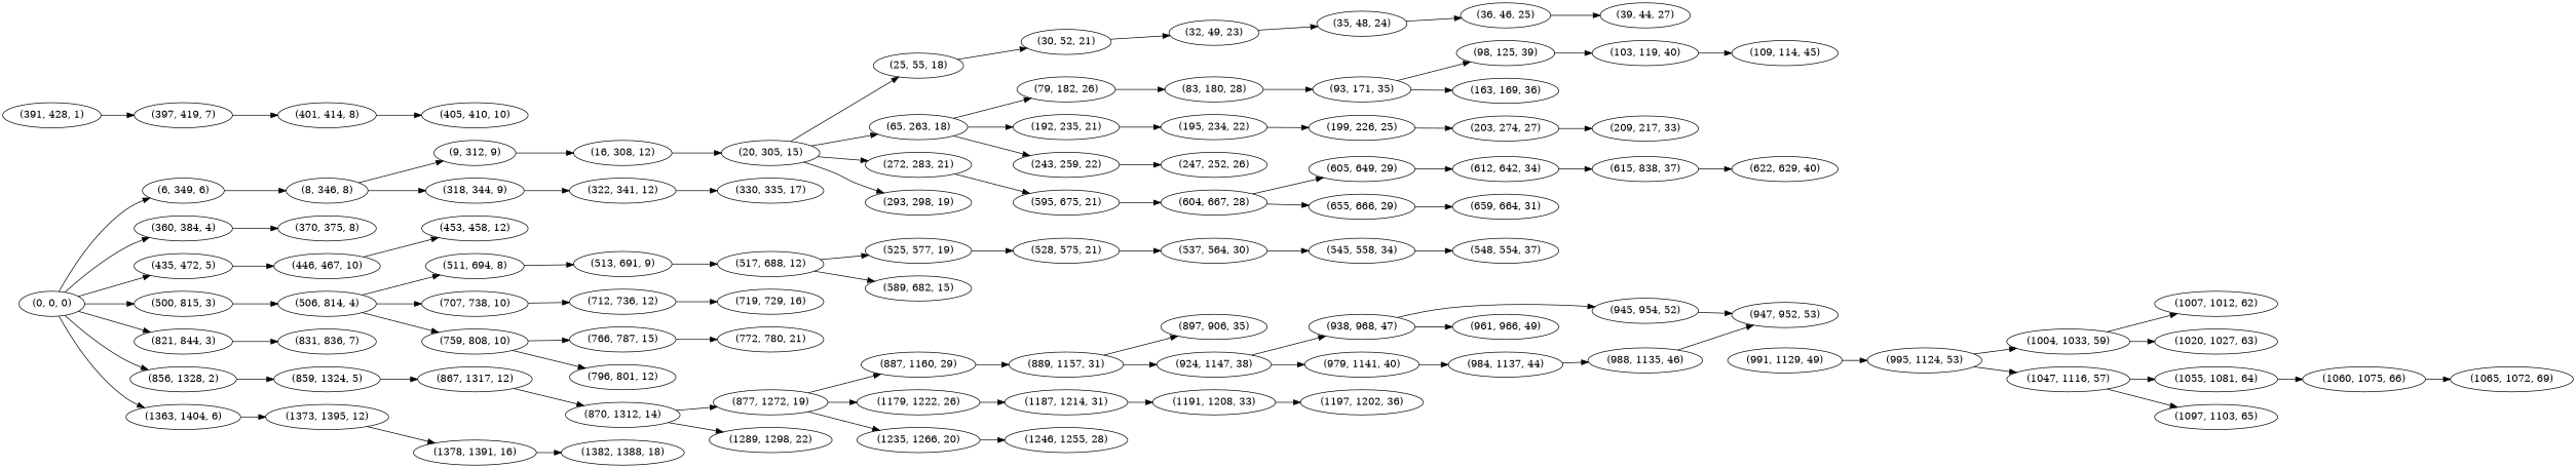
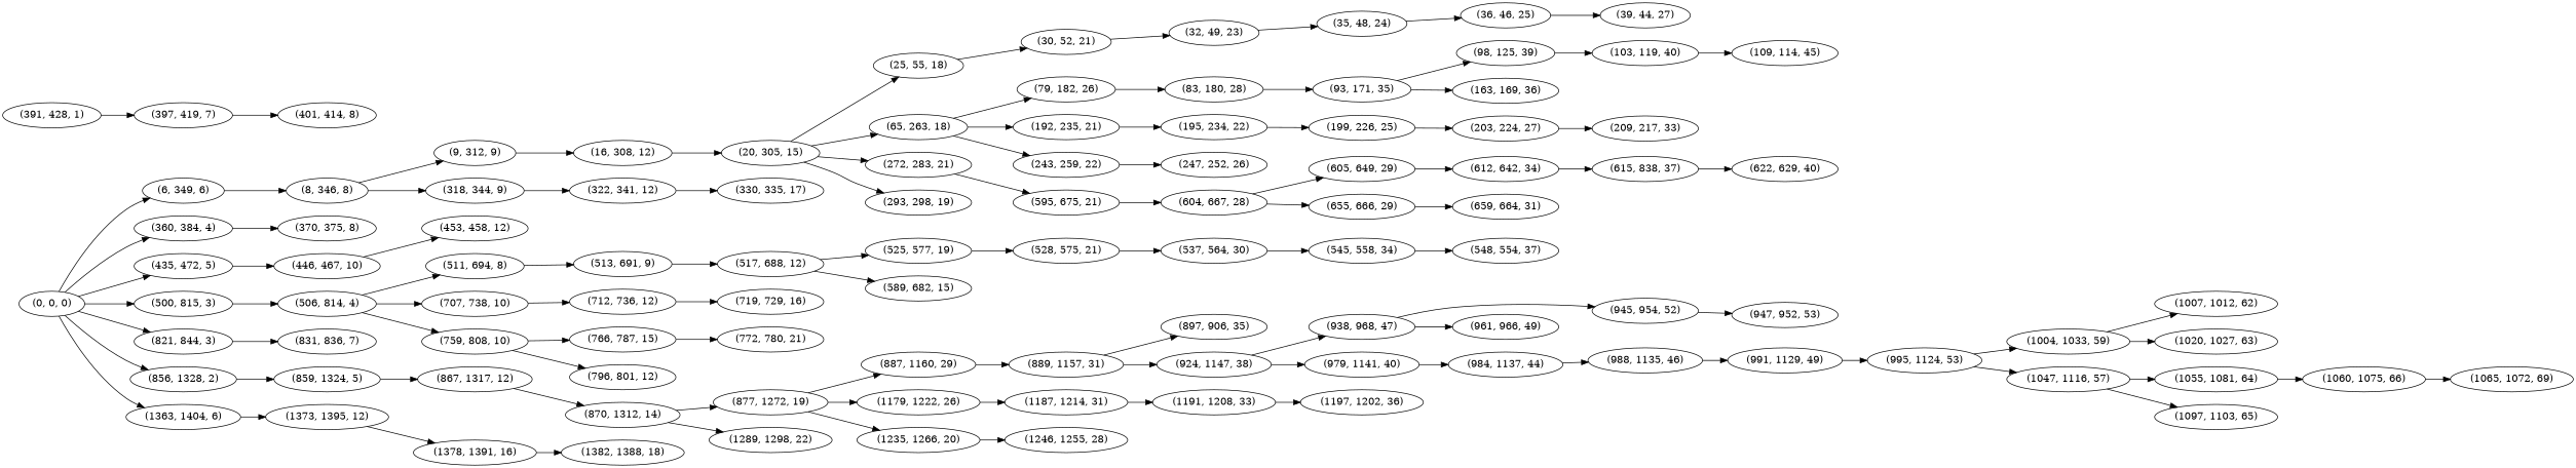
  digraph {
    rankdir=LR
    "(0, 0, 0)"
    "(6, 349, 6)"
    "(360, 384, 4)"
    "(435, 472, 5)"
    "(500, 815, 3)"
    "(821, 844, 3)"
    "(856, 1328, 2)"
    "(1363, 1404, 6)"
    "(8, 346, 8)"
    "(370, 375, 8)"
    "(391, 428, 1)"
    "(397, 419, 7)"
    "(446, 467, 10)"
    "(506, 814, 4)"
    "(831, 836, 7)"
    "(859, 1324, 5)"
    "(1373, 1395, 12)"
    "(9, 312, 9)"
    "(318, 344, 9)"
    "(16, 308, 12)"
    "(322, 341, 12)"
    "(20, 305, 15)"
    "(25, 55, 18)"
    "(65, 263, 18)"
    "(272, 283, 21)"
    "(293, 298, 19)"
    "(30, 52, 21)"
    "(79, 182, 26)"
    "(192, 235, 21)"
    "(243, 259, 22)"
    "(595, 675, 21)"
    "(32, 49, 23)"
    "(35, 48, 24)"
    "(36, 46, 25)"
    "(39, 44, 27)"
    "(83, 180, 28)"
    "(195, 234, 22)"
    "(247, 252, 26)"
    "(93, 171, 35)"
    "(98, 125, 39)"
    "(163, 169, 36)"
    "(103, 119, 40)"
    "(109, 114, 45)"
    "(199, 226, 25)"
-   "(203, 224, 27)" [label="(203, 274, 27)"]
+   "(203, 224, 27)"
    "(209, 217, 33)"
    "(330, 335, 17)"
    "(401, 414, 8)"
-   "(405, 410, 10)"
    "(453, 458, 12)"
    "(511, 694, 8)"
    "(707, 738, 10)"
    "(759, 808, 10)"
    "(513, 691, 9)"
    "(712, 736, 12)"
    "(766, 787, 15)"
    "(796, 801, 12)"
    "(517, 688, 12)"
    "(525, 577, 19)"
    "(589, 682, 15)"
    "(528, 575, 21)"
    "(537, 564, 30)"
    "(545, 558, 34)"
    "(548, 554, 37)"
    "(604, 667, 28)"
    "(605, 649, 29)"
    "(655, 666, 29)"
    "(612, 642, 34)"
    "(659, 664, 31)"
    n70 [label="(615, 838, 37)"]
    "(622, 629, 40)"
    "(719, 729, 16)"
    "(772, 780, 21)"
    "(867, 1317, 12)"
    "(870, 1312, 14)"
    "(877, 1272, 19)"
    "(1289, 1298, 22)"
    "(887, 1160, 29)"
    "(1179, 1222, 26)"
    "(1235, 1266, 20)"
    "(889, 1157, 31)"
    "(1187, 1214, 31)"
    "(1246, 1255, 28)"
    "(897, 906, 35)"
    "(924, 1147, 38)"
    "(938, 968, 47)"
    "(979, 1141, 40)"
    "(945, 954, 52)"
    "(961, 966, 49)"
    "(984, 1137, 44)"
    "(947, 952, 53)"
    "(988, 1135, 46)"
    "(991, 1129, 49)"
    "(995, 1124, 53)"
    "(1004, 1033, 59)"
    "(1047, 1116, 57)"
    "(1007, 1012, 62)"
    "(1020, 1027, 63)"
    "(1055, 1081, 64)"
    "(1097, 1103, 65)"
    "(1060, 1075, 66)"
    "(1065, 1072, 69)"
    "(1191, 1208, 33)"
    "(1197, 1202, 36)"
    "(1378, 1391, 16)"
    "(1382, 1388, 18)"
    "(0, 0, 0)" -> "(6, 349, 6)"
    "(0, 0, 0)" -> "(360, 384, 4)"
    "(0, 0, 0)" -> "(435, 472, 5)"
    "(0, 0, 0)" -> "(500, 815, 3)"
    "(0, 0, 0)" -> "(821, 844, 3)"
    "(0, 0, 0)" -> "(856, 1328, 2)"
    "(0, 0, 0)" -> "(1363, 1404, 6)"
    "(6, 349, 6)" -> "(8, 346, 8)"
    "(360, 384, 4)" -> "(370, 375, 8)"
    "(435, 472, 5)" -> "(446, 467, 10)"
    "(500, 815, 3)" -> "(506, 814, 4)"
    "(821, 844, 3)" -> "(831, 836, 7)"
    "(856, 1328, 2)" -> "(859, 1324, 5)"
    "(1363, 1404, 6)" -> "(1373, 1395, 12)"
    "(8, 346, 8)" -> "(9, 312, 9)"
    "(8, 346, 8)" -> "(318, 344, 9)"
    "(391, 428, 1)" -> "(397, 419, 7)"
    "(397, 419, 7)" -> "(401, 414, 8)"
    "(446, 467, 10)" -> "(453, 458, 12)"
    "(506, 814, 4)" -> "(511, 694, 8)"
    "(506, 814, 4)" -> "(707, 738, 10)"
    "(506, 814, 4)" -> "(759, 808, 10)"
    "(859, 1324, 5)" -> "(867, 1317, 12)"
    "(1373, 1395, 12)" -> "(1378, 1391, 16)"
    "(9, 312, 9)" -> "(16, 308, 12)"
    "(318, 344, 9)" -> "(322, 341, 12)"
    "(16, 308, 12)" -> "(20, 305, 15)"
    "(322, 341, 12)" -> "(330, 335, 17)"
    "(20, 305, 15)" -> "(25, 55, 18)"
    "(20, 305, 15)" -> "(65, 263, 18)"
    "(20, 305, 15)" -> "(272, 283, 21)"
    "(20, 305, 15)" -> "(293, 298, 19)"
    "(25, 55, 18)" -> "(30, 52, 21)"
    "(65, 263, 18)" -> "(79, 182, 26)"
    "(65, 263, 18)" -> "(192, 235, 21)"
    "(65, 263, 18)" -> "(243, 259, 22)"
    "(272, 283, 21)" -> "(595, 675, 21)"
    "(30, 52, 21)" -> "(32, 49, 23)"
    "(79, 182, 26)" -> "(83, 180, 28)"
    "(192, 235, 21)" -> "(195, 234, 22)"
    "(243, 259, 22)" -> "(247, 252, 26)"
    "(595, 675, 21)" -> "(604, 667, 28)"
    "(32, 49, 23)" -> "(35, 48, 24)"
    "(35, 48, 24)" -> "(36, 46, 25)"
    "(36, 46, 25)" -> "(39, 44, 27)"
    "(83, 180, 28)" -> "(93, 171, 35)"
    "(195, 234, 22)" -> "(199, 226, 25)"
    "(93, 171, 35)" -> "(98, 125, 39)"
    "(93, 171, 35)" -> "(163, 169, 36)"
    "(98, 125, 39)" -> "(103, 119, 40)"
    "(103, 119, 40)" -> "(109, 114, 45)"
    "(199, 226, 25)" -> "(203, 224, 27)"
    "(203, 224, 27)" -> "(209, 217, 33)"
-   "(401, 414, 8)" -> "(405, 410, 10)"
    "(511, 694, 8)" -> "(513, 691, 9)"
    "(707, 738, 10)" -> "(712, 736, 12)"
    "(759, 808, 10)" -> "(766, 787, 15)"
    "(759, 808, 10)" -> "(796, 801, 12)"
    "(513, 691, 9)" -> "(517, 688, 12)"
    "(712, 736, 12)" -> "(719, 729, 16)"
    "(766, 787, 15)" -> "(772, 780, 21)"
    "(517, 688, 12)" -> "(525, 577, 19)"
    "(517, 688, 12)" -> "(589, 682, 15)"
    "(525, 577, 19)" -> "(528, 575, 21)"
    "(528, 575, 21)" -> "(537, 564, 30)"
    "(537, 564, 30)" -> "(545, 558, 34)"
    "(545, 558, 34)" -> "(548, 554, 37)"
    "(604, 667, 28)" -> "(605, 649, 29)"
    "(604, 667, 28)" -> "(655, 666, 29)"
    "(605, 649, 29)" -> "(612, 642, 34)"
    "(655, 666, 29)" -> "(659, 664, 31)"
    "(612, 642, 34)" -> n70
    n70 -> "(622, 629, 40)"
    "(867, 1317, 12)" -> "(870, 1312, 14)"
    "(870, 1312, 14)" -> "(877, 1272, 19)"
    "(870, 1312, 14)" -> "(1289, 1298, 22)"
    "(877, 1272, 19)" -> "(887, 1160, 29)"
    "(877, 1272, 19)" -> "(1179, 1222, 26)"
    "(877, 1272, 19)" -> "(1235, 1266, 20)"
    "(887, 1160, 29)" -> "(889, 1157, 31)"
    "(1179, 1222, 26)" -> "(1187, 1214, 31)"
    "(1235, 1266, 20)" -> "(1246, 1255, 28)"
    "(889, 1157, 31)" -> "(897, 906, 35)"
    "(889, 1157, 31)" -> "(924, 1147, 38)"
    "(1187, 1214, 31)" -> "(1191, 1208, 33)"
    "(924, 1147, 38)" -> "(938, 968, 47)"
    "(924, 1147, 38)" -> "(979, 1141, 40)"
    "(938, 968, 47)" -> "(945, 954, 52)"
    "(938, 968, 47)" -> "(961, 966, 49)"
    "(979, 1141, 40)" -> "(984, 1137, 44)"
    "(945, 954, 52)" -> "(947, 952, 53)"
    "(984, 1137, 44)" -> "(988, 1135, 46)"
-   "(988, 1135, 46)" -> "(947, 952, 53)"
+   "(988, 1135, 46)" -> "(991, 1129, 49)"
    "(991, 1129, 49)" -> "(995, 1124, 53)"
    "(995, 1124, 53)" -> "(1004, 1033, 59)"
    "(995, 1124, 53)" -> "(1047, 1116, 57)"
    "(1004, 1033, 59)" -> "(1007, 1012, 62)"
    "(1004, 1033, 59)" -> "(1020, 1027, 63)"
    "(1047, 1116, 57)" -> "(1055, 1081, 64)"
    "(1047, 1116, 57)" -> "(1097, 1103, 65)"
    "(1055, 1081, 64)" -> "(1060, 1075, 66)"
    "(1060, 1075, 66)" -> "(1065, 1072, 69)"
    "(1191, 1208, 33)" -> "(1197, 1202, 36)"
    "(1378, 1391, 16)" -> "(1382, 1388, 18)"
  }
